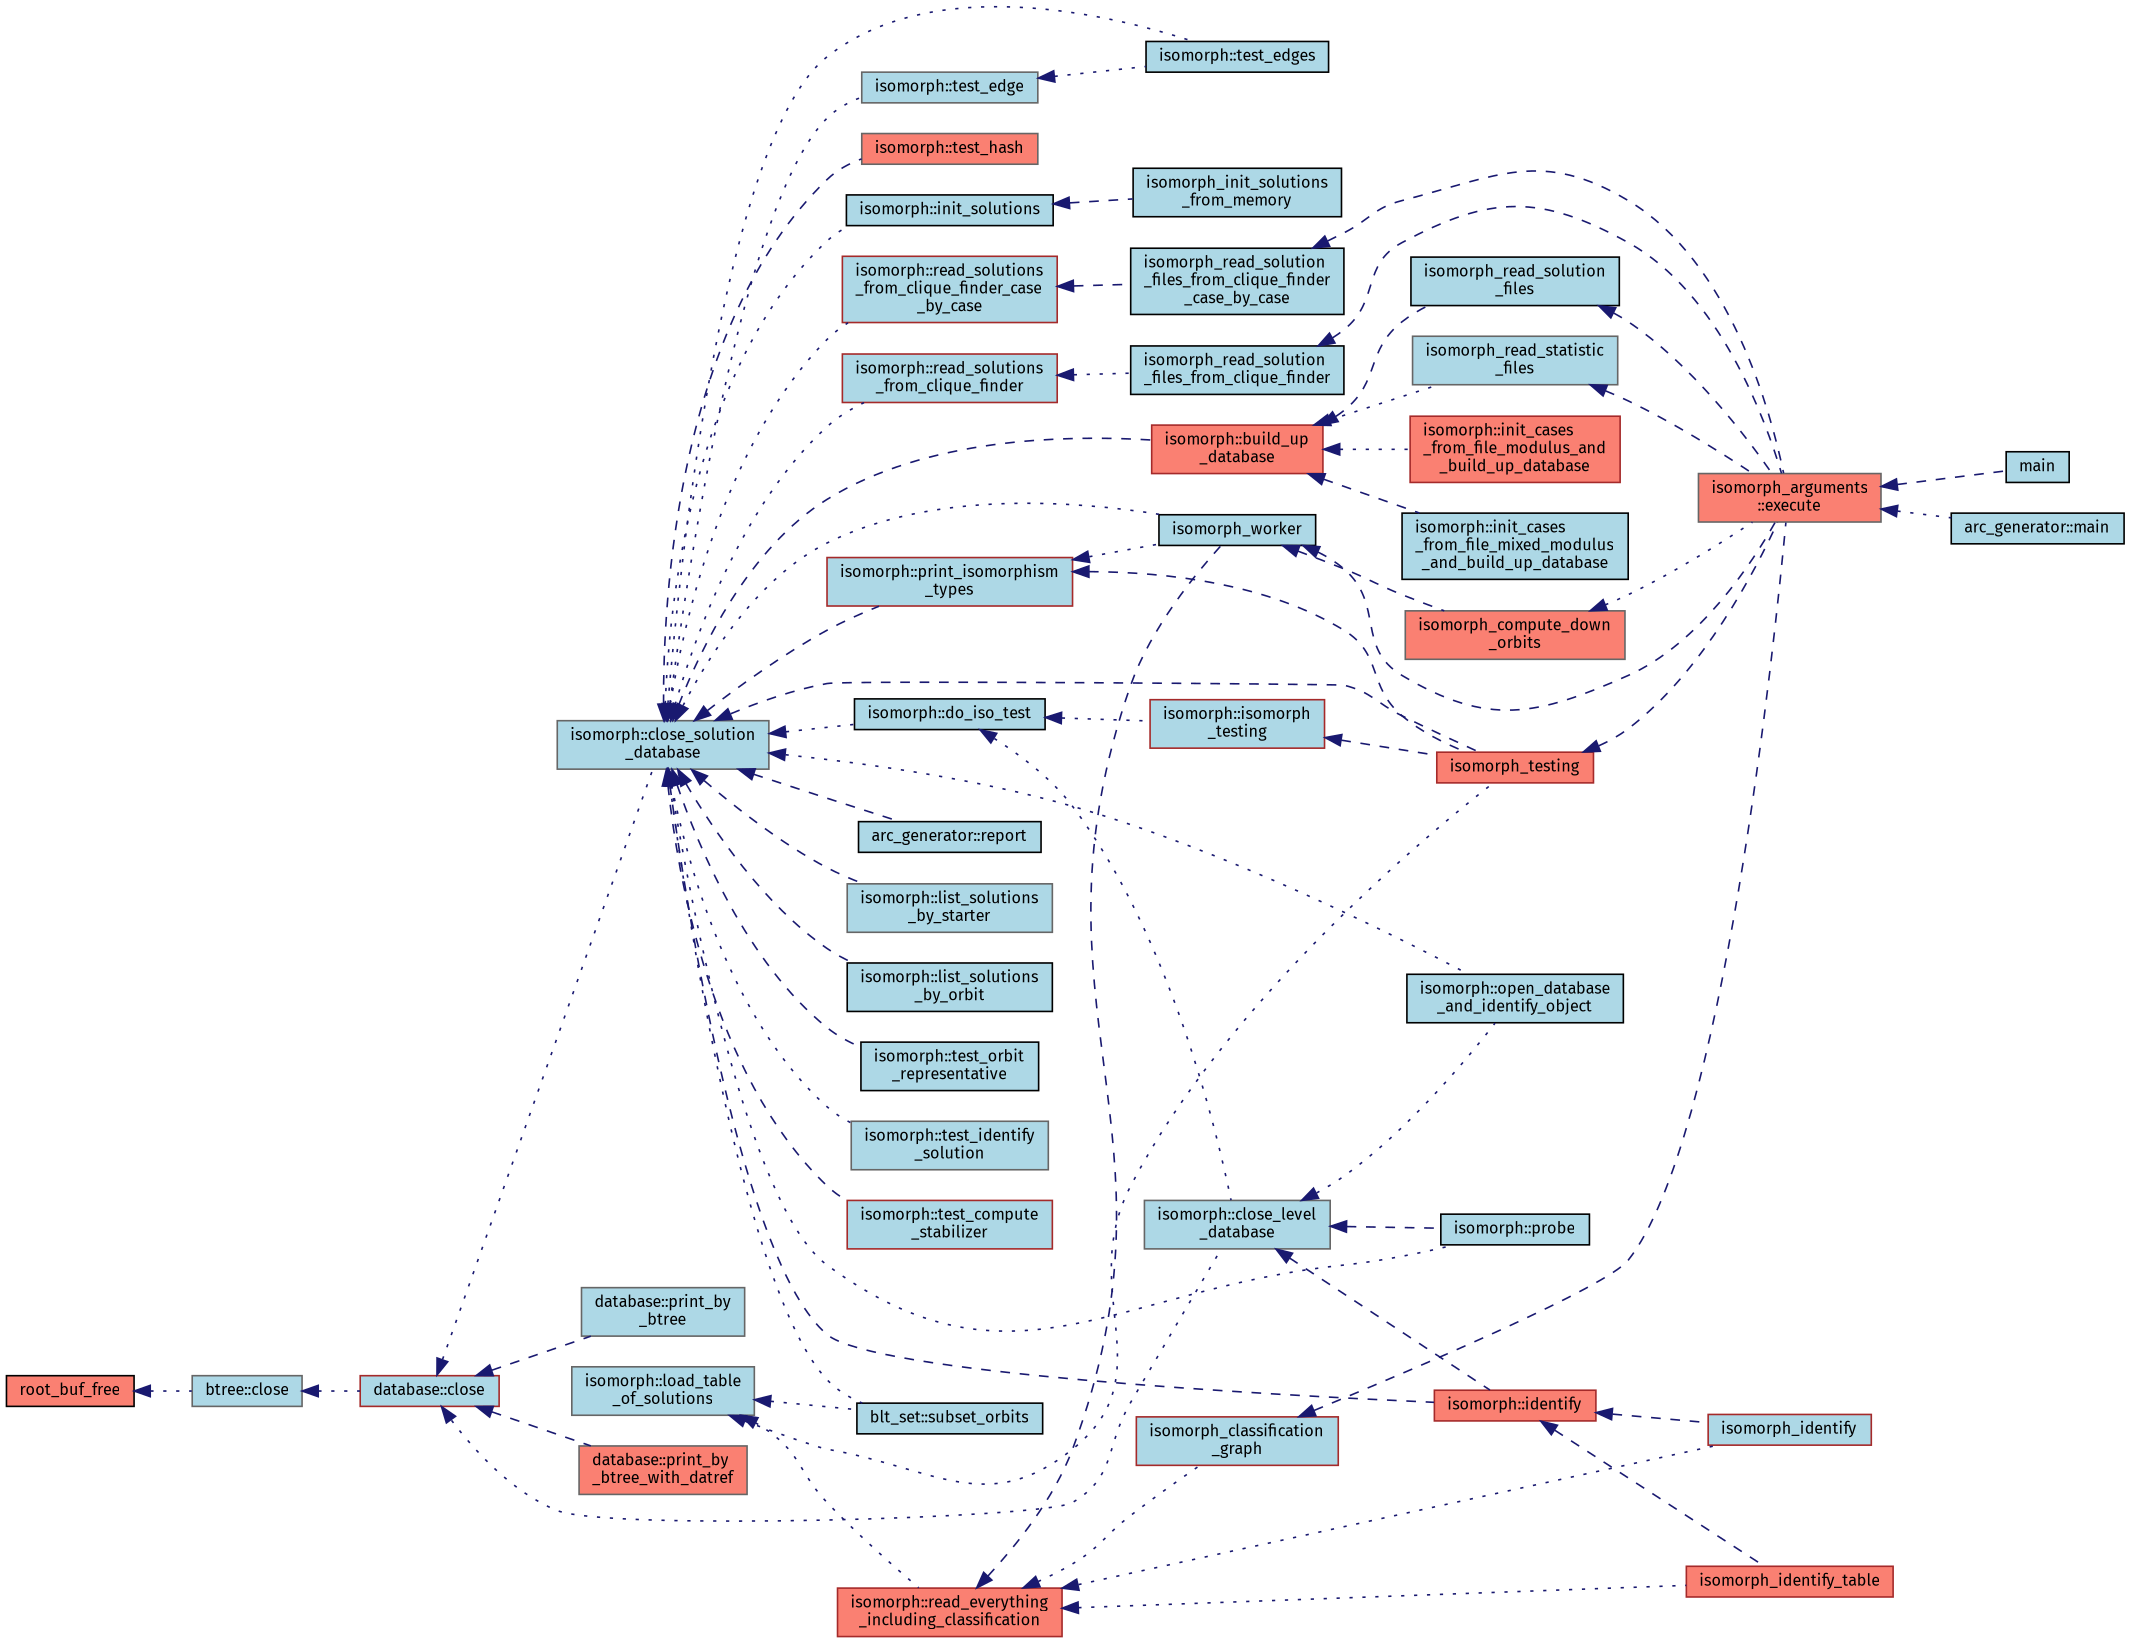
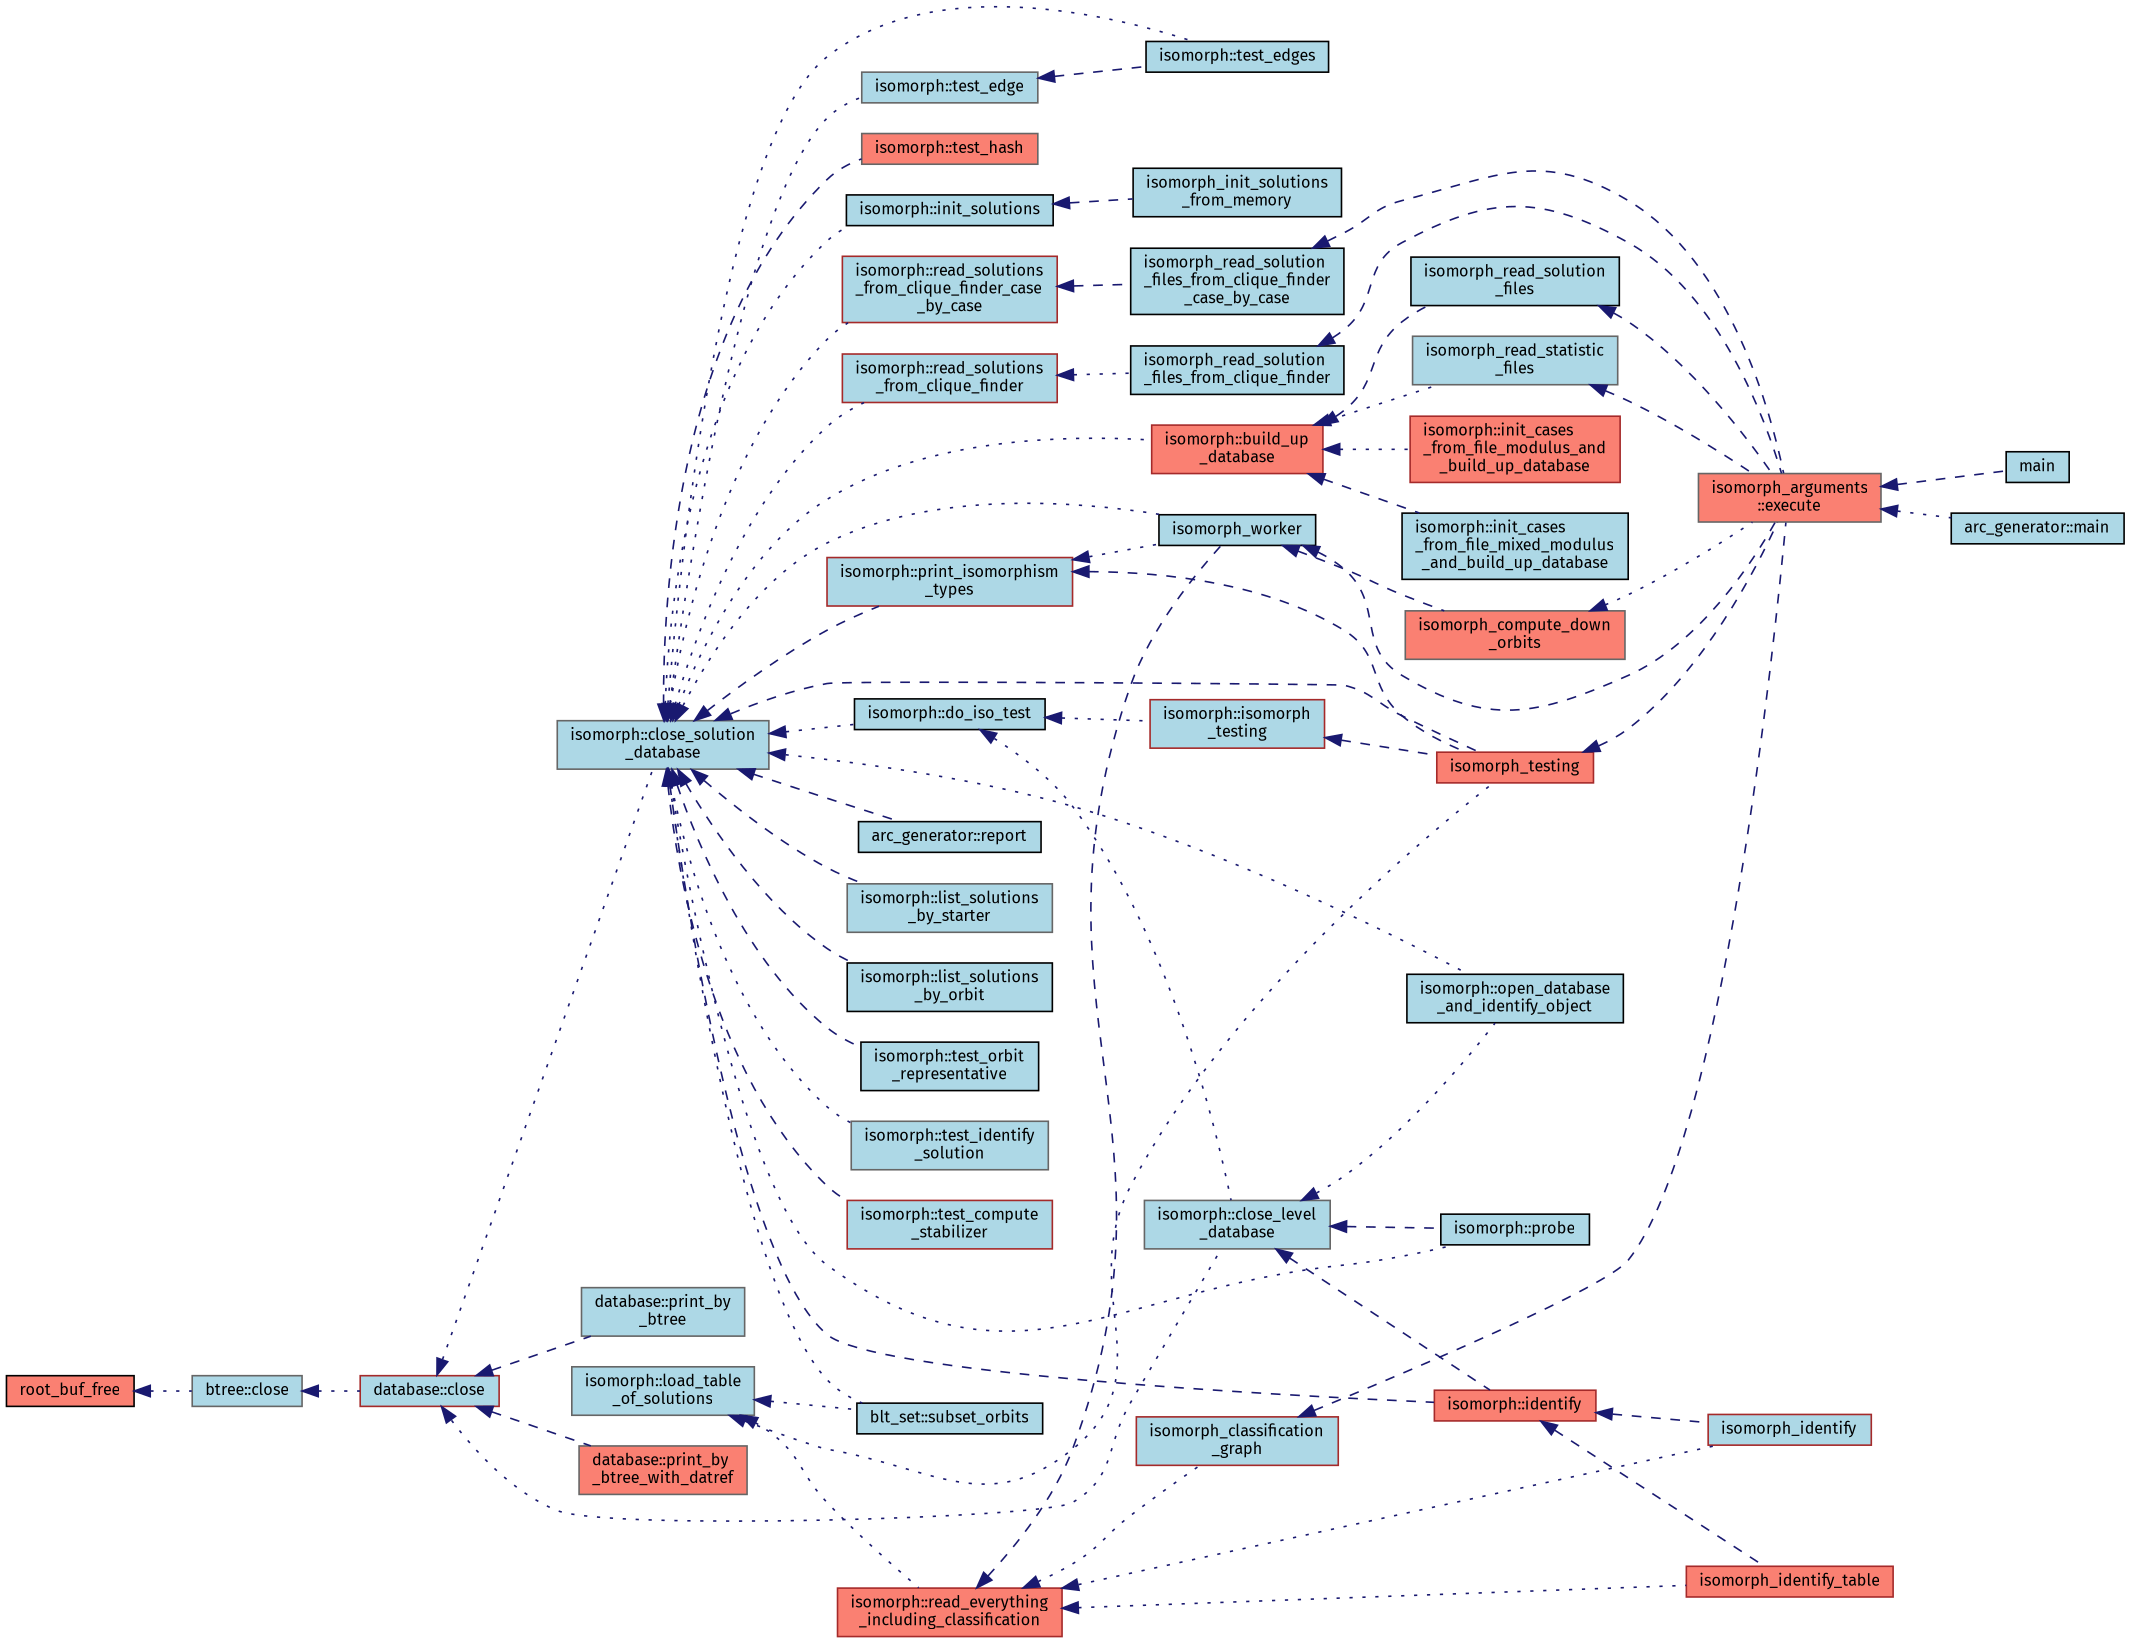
  digraph {
    fontname="Fira Sans"
    rankdir=LR
    node [color=black fillcolor=lightblue fontname="Fira Sans" fontsize=10 shape=record style=filled]
    edge [color=midnightblue dir=back fontname="Fira Sans" fontsize=10 labelfontname=Helvetica labelfontsize=10 style=dotted]
    n1 [fillcolor=salmon fontcolor=black height=0.2 label=root_buf_free width=0.4]
    n2 [color=gray40 height=0.2 label="btree::close" width=0.4]
    n3 [color=brown height=0.2 label="database::close" width=0.4]
    n4 [color=gray40 height=0.2 label="database::print_by\l_btree" width=0.4]
    n5 [color=gray40 fillcolor=salmon height=0.2 label="database::print_by\l_btree_with_datref" width=0.4]
    n6 [color=gray40 height=0.2 label="isomorph::close_solution\l_database" width=0.4]
    n7 [color=gray40 height=0.2 label="isomorph::close_level\l_database" width=0.4]
    n8 [height=0.2 label="blt_set::subset_orbits" width=0.4]
    n9 [height=0.2 label="arc_generator::report" width=0.4]
    n10 [color=brown fillcolor=salmon height=0.2 label=isomorph_testing width=0.4]
    n11 [color=gray40 height=0.2 label="isomorph::list_solutions\l_by_starter" width=0.4]
    n12 [height=0.2 label="isomorph::list_solutions\l_by_orbit" width=0.4]
    n13 [height=0.2 label="isomorph::test_orbit\l_representative" width=0.4]
    n14 [color=gray40 height=0.2 label="isomorph::test_identify\l_solution" width=0.4]
    n15 [color=brown height=0.2 label="isomorph::test_compute\l_stabilizer" width=0.4]
    n16 [height=0.2 label="isomorph::test_edges" width=0.4]
    n17 [color=gray40 height=0.2 label="isomorph::test_edge" width=0.4]
    n18 [color=gray40 fillcolor=salmon height=0.2 label="isomorph::test_hash" width=0.4]
    n19 [height=0.2 label="isomorph::open_database\l_and_identify_object" width=0.4]
    n20 [height=0.2 label="isomorph::init_solutions" width=0.4]
    n21 [color=brown height=0.2 label="isomorph::read_solutions\l_from_clique_finder_case\l_by_case" width=0.4]
    n22 [color=brown height=0.2 label="isomorph::read_solutions\l_from_clique_finder" width=0.4]
    n23 [color=brown fillcolor=salmon height=0.2 label="isomorph::build_up\l_database" width=0.4]
    n24 [color=brown height=0.2 label="isomorph::print_isomorphism\l_types" width=0.4]
    n25 [height=0.2 label="isomorph::probe" width=0.4]
    n26 [height=0.2 label="isomorph::do_iso_test" width=0.4]
    n27 [color=brown fillcolor=salmon height=0.2 label="isomorph::identify" width=0.4]
    n28 [height=0.2 label=isomorph_worker width=0.4]
    n29 [color=gray40 height=0.2 label="isomorph::load_table\l_of_solutions" width=0.4]
    n30 [color=brown fillcolor=salmon height=0.2 label="isomorph::read_everything\l_including_classification" width=0.4]
    n31 [color=gray40 fillcolor=salmon height=0.2 label="isomorph_arguments\l::execute" width=0.4]
    n32 [height=0.2 label="isomorph_init_solutions\l_from_memory" width=0.4]
    n33 [height=0.2 label="isomorph_read_solution\l_files_from_clique_finder\l_case_by_case" width=0.4]
    n34 [height=0.2 label="isomorph_read_solution\l_files_from_clique_finder" width=0.4]
    n35 [color=brown fillcolor=salmon height=0.2 label="isomorph::init_cases\l_from_file_modulus_and\l_build_up_database" width=0.4]
    n36 [height=0.2 label="isomorph::init_cases\l_from_file_mixed_modulus\l_and_build_up_database" width=0.4]
    n37 [color=gray40 height=0.2 label="isomorph_read_statistic\l_files" width=0.4]
    n38 [height=0.2 label="isomorph_read_solution\l_files" width=0.4]
    n39 [color=brown height=0.2 label="isomorph::isomorph\l_testing" width=0.4]
    n40 [color=brown height=0.2 label=isomorph_identify width=0.4]
    n41 [color=brown fillcolor=salmon height=0.2 label=isomorph_identify_table width=0.4]
    n42 [color=brown height=0.2 label="isomorph_classification\l_graph" width=0.4]
    n43 [color=gray40 fillcolor=salmon height=0.2 label="isomorph_compute_down\l_orbits" width=0.4]
    n44 [height=0.2 label=main width=0.4]
    n45 [height=0.2 label="arc_generator::main" width=0.4]
    n1 -> n2
    n2 -> n3
    n3 -> n4 [style=dashed]
    n3 -> n5 [style=dashed]
    n3 -> n6
    n3 -> n7
    n6 -> n8
    n6 -> n9 [style=dashed]
    n6 -> n10 [style=dashed]
    n6 -> n11 [style=dashed]
    n6 -> n12 [style=dashed]
    n6 -> n13 [style=dashed]
    n6 -> n14
    n6 -> n15 [style=dashed]
    n6 -> n16
    n6 -> n17
    n6 -> n18 [style=dashed]
    n6 -> n19
    n6 -> n20
    n6 -> n21
    n6 -> n22
-   n6 -> n23 [style=dashed]
+   n6 -> n23
    n6 -> n24 [style=dashed]
    n6 -> n25
    n6 -> n26
    n6 -> n27 [style=dashed]
    n6 -> n28
    n7 -> n19
    n7 -> n25 [style=dashed]
    n7 -> n27 [style=dashed]
    n10 -> n31 [style=dashed]
-   n17 -> n16
+   n17 -> n16 [style=dashed]
    n20 -> n32 [style=dashed]
    n21 -> n33 [style=dashed]
    n22 -> n34
    n23 -> n35
    n23 -> n36 [style=dashed]
    n23 -> n37
    n23 -> n38 [style=dashed]
    n24 -> n10 [style=dashed]
    n24 -> n28
    n26 -> n7
    n26 -> n39
    n27 -> n40 [style=dashed]
    n27 -> n41 [style=dashed]
    n28 -> n31 [style=dashed]
    n28 -> n43 [style=dashed]
    n29 -> n8
    n29 -> n10
    n29 -> n30
    n30 -> n28 [style=dashed]
    n30 -> n40
    n30 -> n41
    n30 -> n42
    n31 -> n44 [style=dashed]
    n31 -> n45
    n33 -> n31 [style=dashed]
    n34 -> n31 [style=dashed]
    n37 -> n31 [style=dashed]
    n38 -> n31 [style=dashed]
    n39 -> n10 [style=dashed]
    n42 -> n31 [style=dashed]
    n43 -> n31
  }
